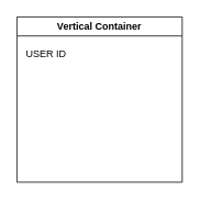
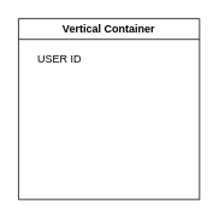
  <mxCell id="0" />
  <mxCell id="1" parent="0" />
  <mxCell id="2" value="Vertical Container" style="swimlane;whiteSpace=wrap;html=1;" vertex="1" parent="1"><mxGeometry x="20" y="20" width="200" height="200" as="geometry" /></mxCell>
- <mxCell id="3" value="USER ID" style="text;html=1;align=center;verticalAlign=middle;resizable=0;points=[];autosize=1;strokeColor=none;fillColor=none;" vertex="1" parent="2"><mxGeometry y="30" width="70" height="30" as="geometry" /></mxCell>
+ <mxCell id="3" value="USER ID" style="text;html=1;align=center;verticalAlign=middle;resizable=0;points=[];autosize=1;strokeColor=none;fillColor=none;" vertex="1" parent="2"><mxGeometry x="10" y="30" width="70" height="30" as="geometry" /></mxCell>
